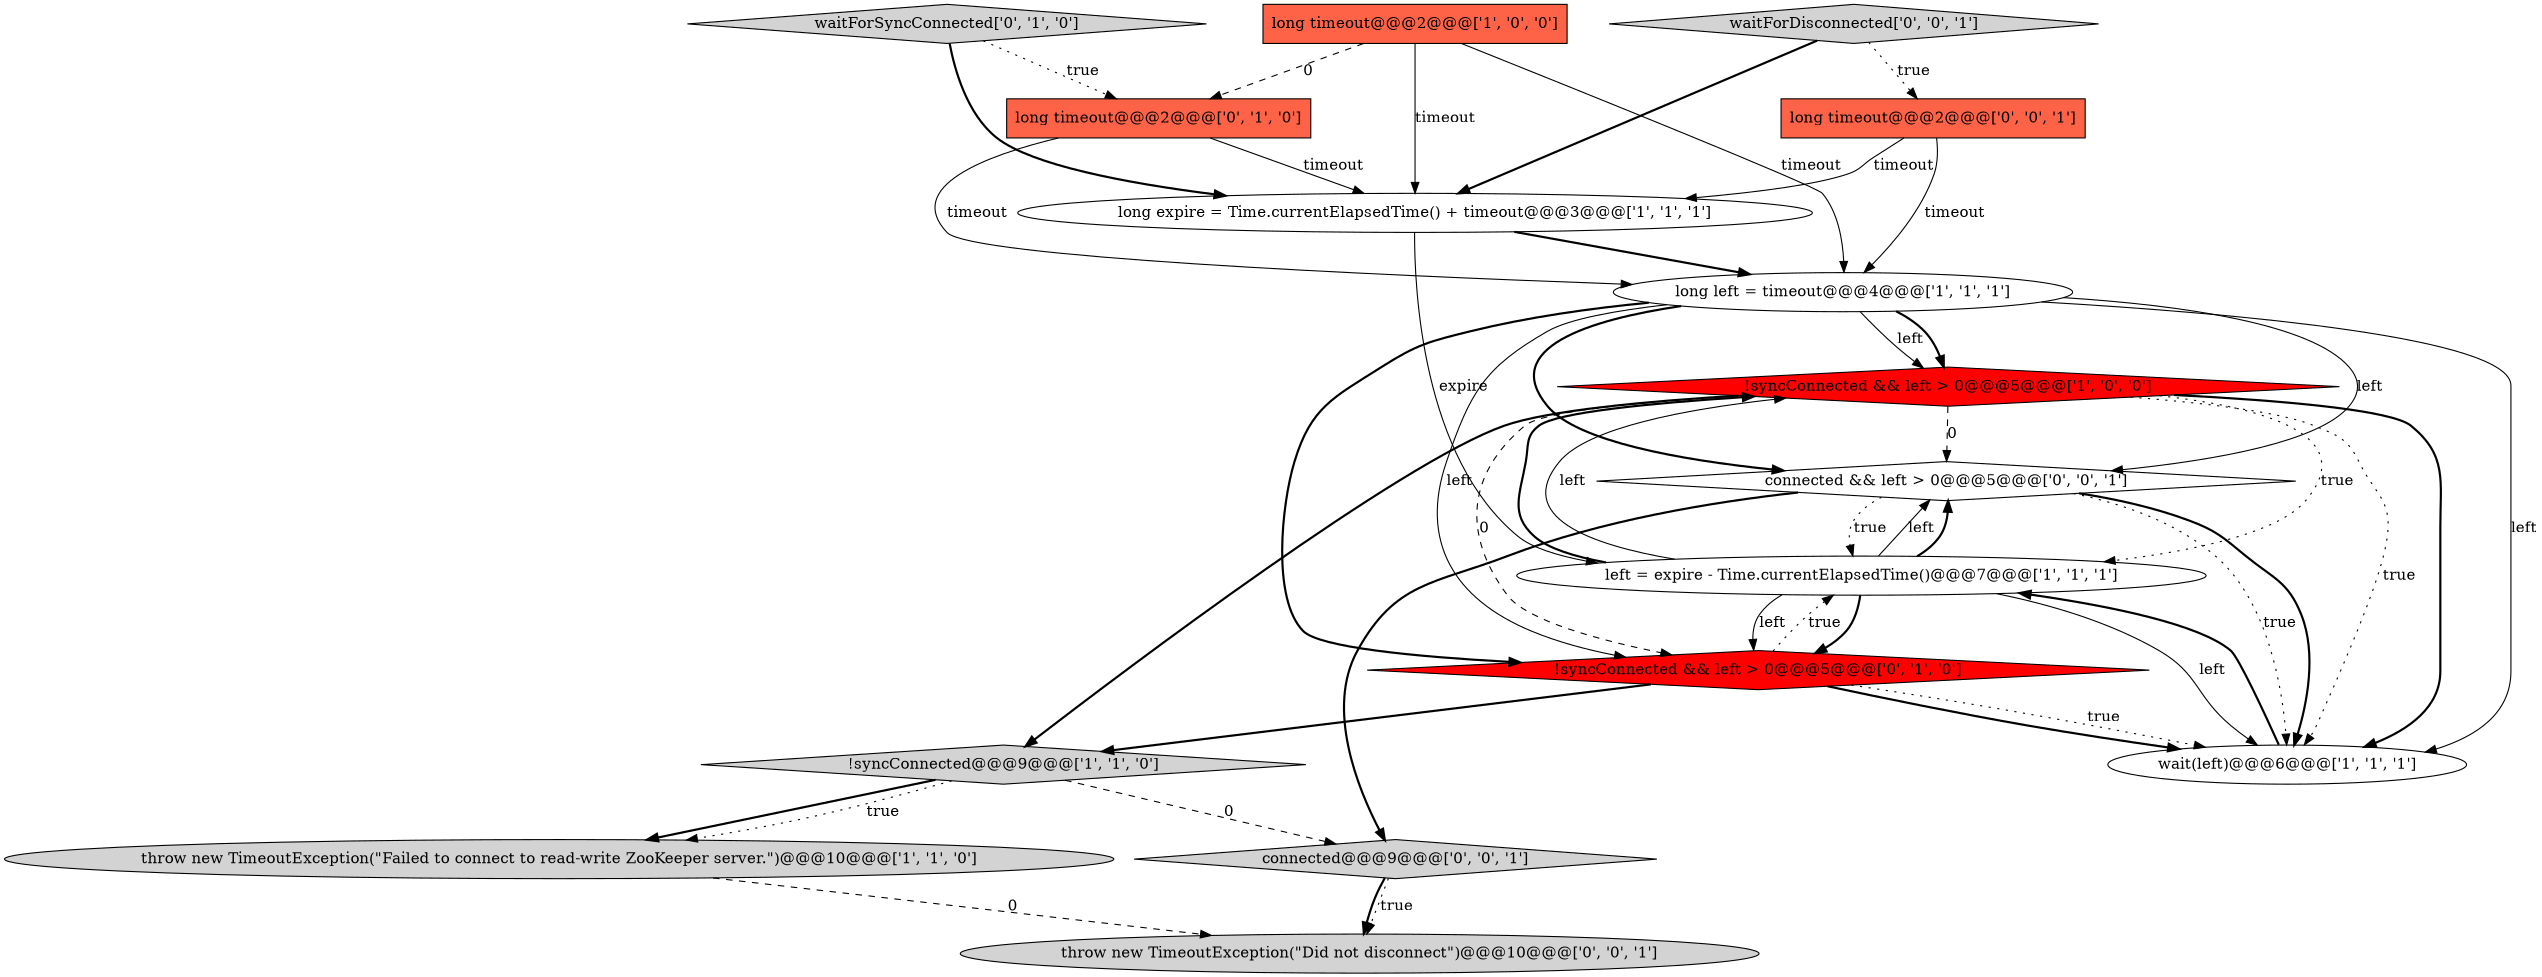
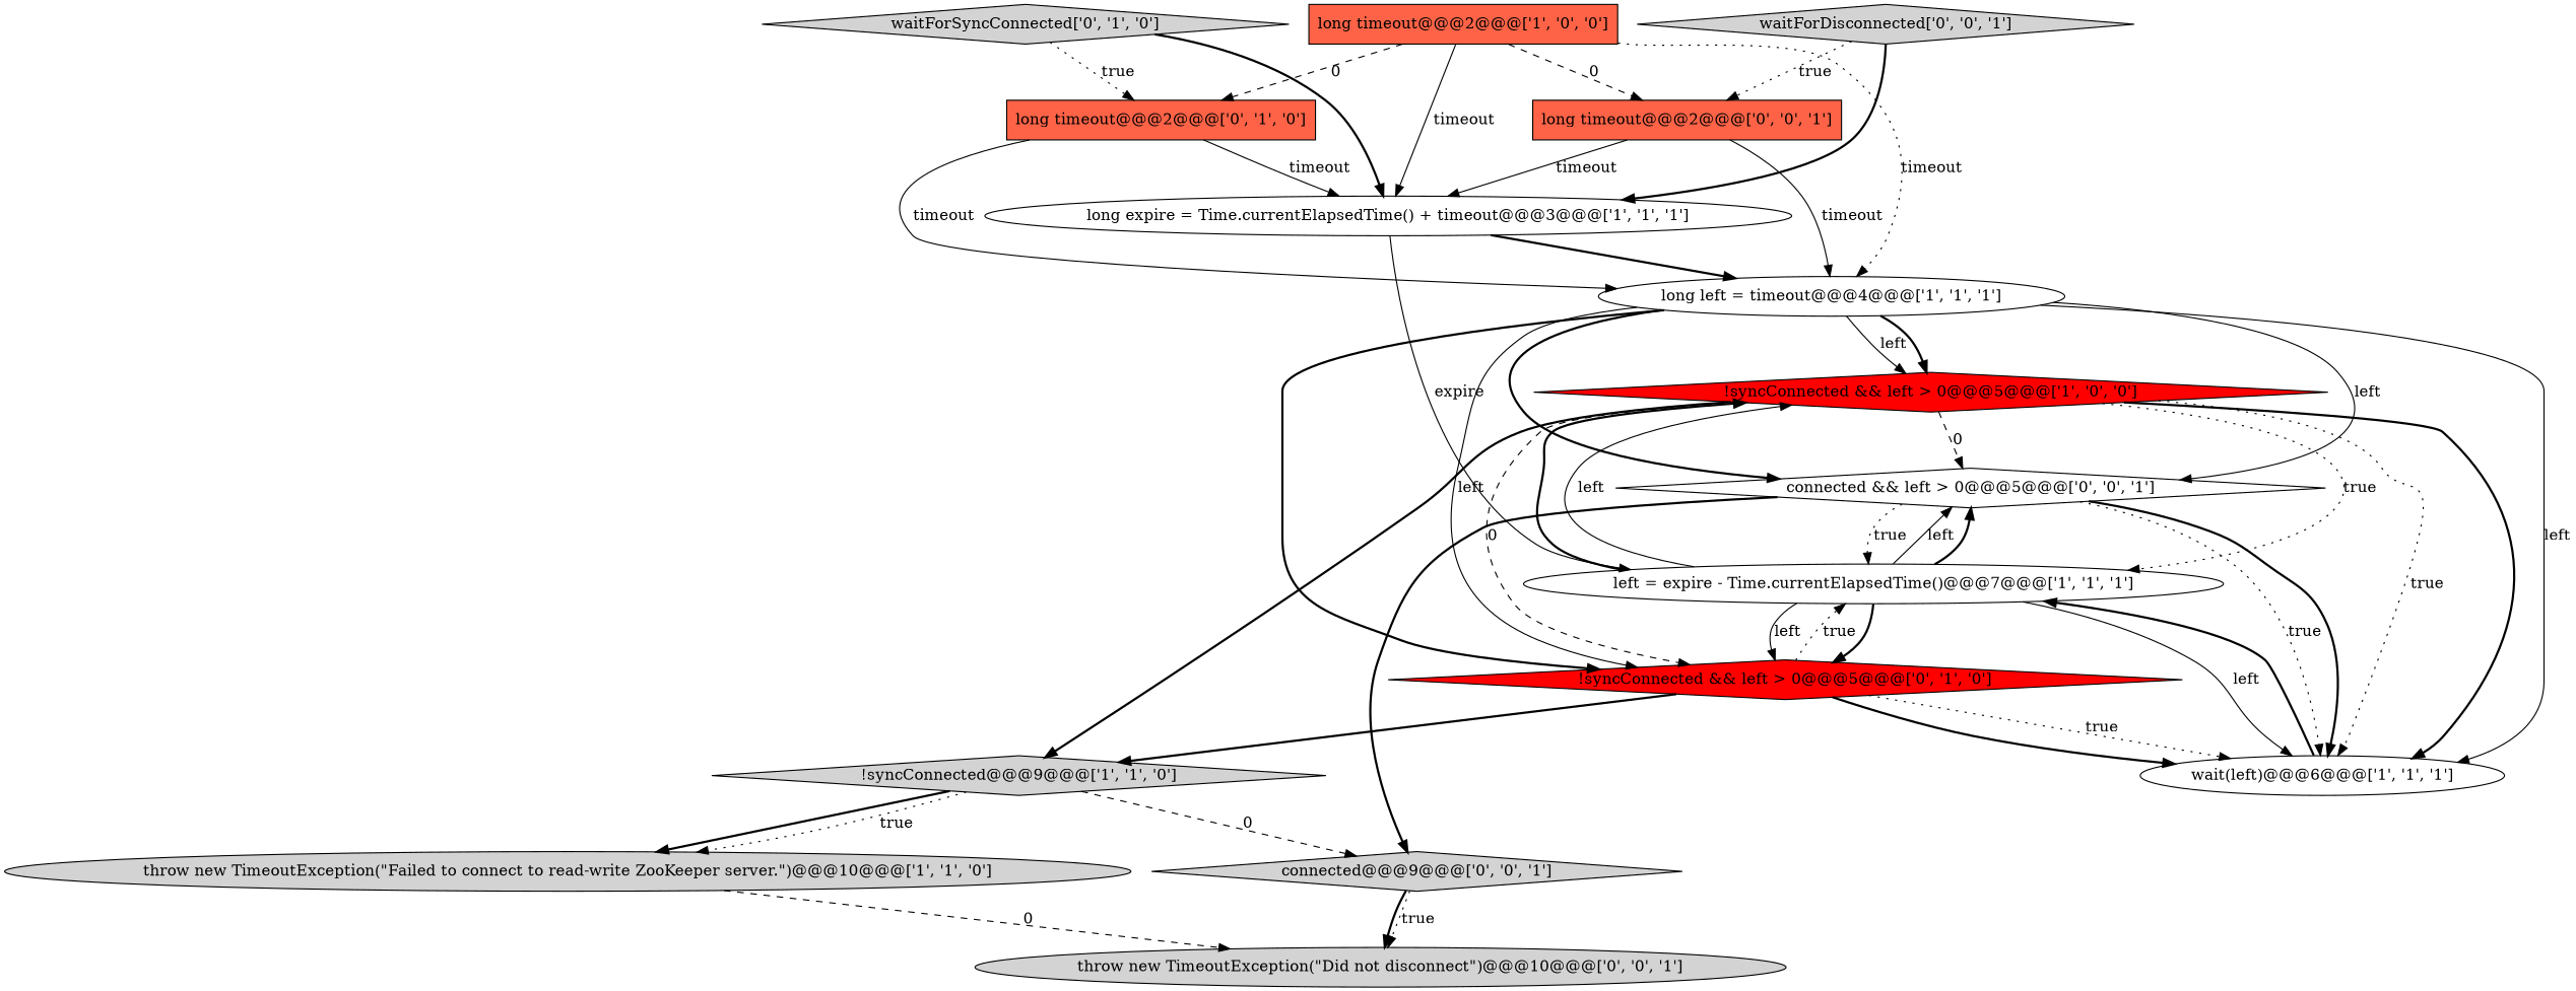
  digraph {
    node [fillcolor=lightgray shape=diamond style=filled]
    edge [style=bold]
    n1 [fillcolor=red label="!syncConnected && left > 0@@@5@@@['1', '0', '0']"]
    n2 [fillcolor=white label="connected && left > 0@@@5@@@['0', '0', '1']"]
    n3 [label="!syncConnected@@@9@@@['1', '1', '0']"]
    n4 [fillcolor=white label="left = expire - Time.currentElapsedTime()@@@7@@@['1', '1', '1']" shape=ellipse]
    n5 [fillcolor=red label="!syncConnected && left > 0@@@5@@@['0', '1', '0']"]
    n6 [fillcolor=white label="wait(left)@@@6@@@['1', '1', '1']" shape=ellipse]
    n7 [label="connected@@@9@@@['0', '0', '1']"]
    n8 [label="throw new TimeoutException(\"Failed to connect to read-write ZooKeeper server.\")@@@10@@@['1', '1', '0']" shape=ellipse]
    n9 [fillcolor=white label="long expire = Time.currentElapsedTime() + timeout@@@3@@@['1', '1', '1']" shape=ellipse]
    n10 [fillcolor=white label="long left = timeout@@@4@@@['1', '1', '1']" shape=ellipse]
    n11 [fillcolor=tomato label="long timeout@@@2@@@['1', '0', '0']" shape=box]
    n12 [fillcolor=tomato label="long timeout@@@2@@@['0', '1', '0']" shape=box]
    n13 [fillcolor=tomato label="long timeout@@@2@@@['0', '0', '1']" shape=box]
    n14 [label="throw new TimeoutException(\"Did not disconnect\")@@@10@@@['0', '0', '1']" shape=ellipse]
    n15 [label="waitForDisconnected['0', '0', '1']"]
    n16 [label="waitForSyncConnected['0', '1', '0']"]
    n1 -> n2 [label=0 style=dashed]
    n1 -> n3
    n1 -> n4 [label=true style=dotted]
    n1 -> n5 [label=0 style=dashed]
    n1 -> n6
    n1 -> n6 [label=true style=dotted]
    n2 -> n4 [label=true style=dotted]
    n2 -> n6 [label=true style=dotted]
    n2 -> n6
    n2 -> n7
    n3 -> n7 [label=0 style=dashed]
    n3 -> n8
    n3 -> n8 [label=true style=dotted]
    n4 -> n1
    n4 -> n1 [label=left style=solid]
    n4 -> n2 [label=left style=solid]
    n4 -> n2
    n4 -> n5
    n4 -> n5 [label=left style=solid]
    n4 -> n6 [label=left style=solid]
    n5 -> n3
    n5 -> n4 [label=true style=dotted]
    n5 -> n6
    n5 -> n6 [label=true style=dotted]
    n6 -> n4
    n7 -> n14 [label=true style=dotted]
    n7 -> n14
    n8 -> n14 [label=0 style=dashed]
    n9 -> n4 [label=expire style=solid]
    n9 -> n10
    n10 -> n1 [label=left style=solid]
    n10 -> n1
    n10 -> n2 [label=left style=solid]
    n10 -> n2
    n10 -> n5
    n10 -> n5 [label=left style=solid]
    n10 -> n6 [label=left style=solid]
    n11 -> n9 [label=timeout style=solid]
-   n11 -> n10 [label=timeout style=solid]
+   n11 -> n10 [label=timeout style=dotted]
    n11 -> n12 [label=0 style=dashed]
+   n11 -> n13 [label=0 style=dashed]
    n12 -> n9 [label=timeout style=solid]
    n12 -> n10 [label=timeout style=solid]
    n13 -> n9 [label=timeout style=solid]
    n13 -> n10 [label=timeout style=solid]
    n15 -> n9
    n15 -> n13 [label=true style=dotted]
    n16 -> n9
    n16 -> n12 [label=true style=dotted]
  }
